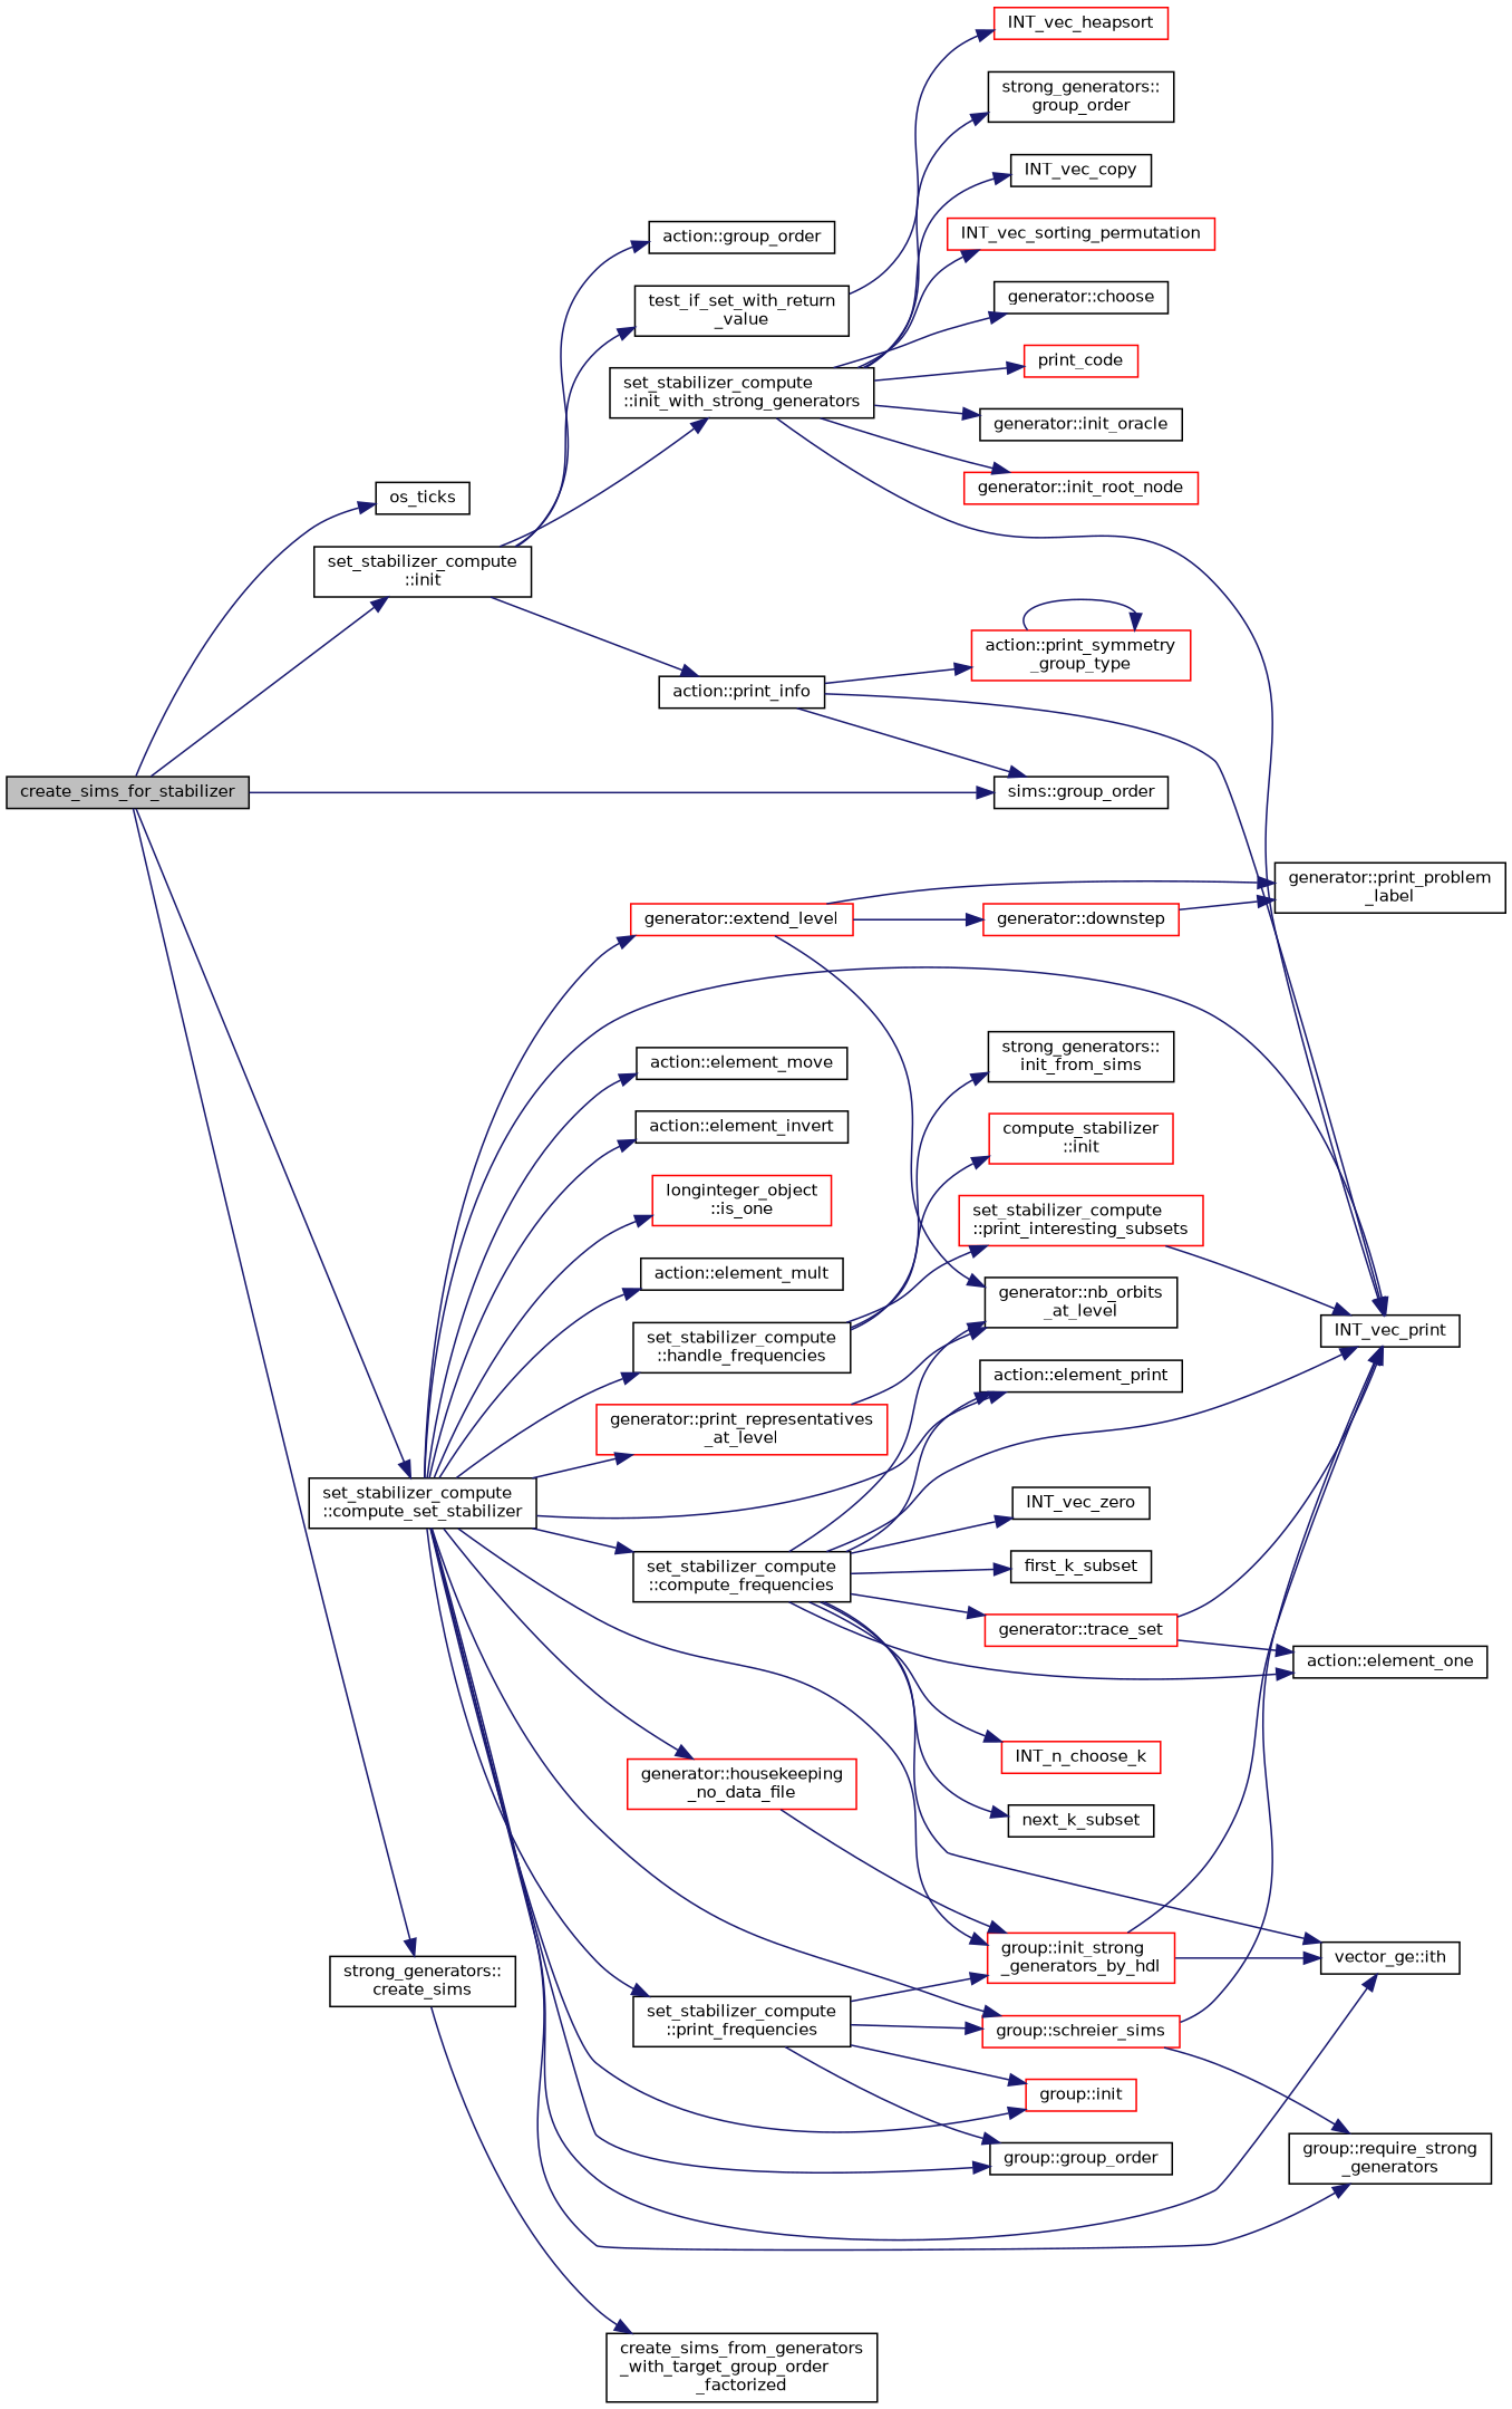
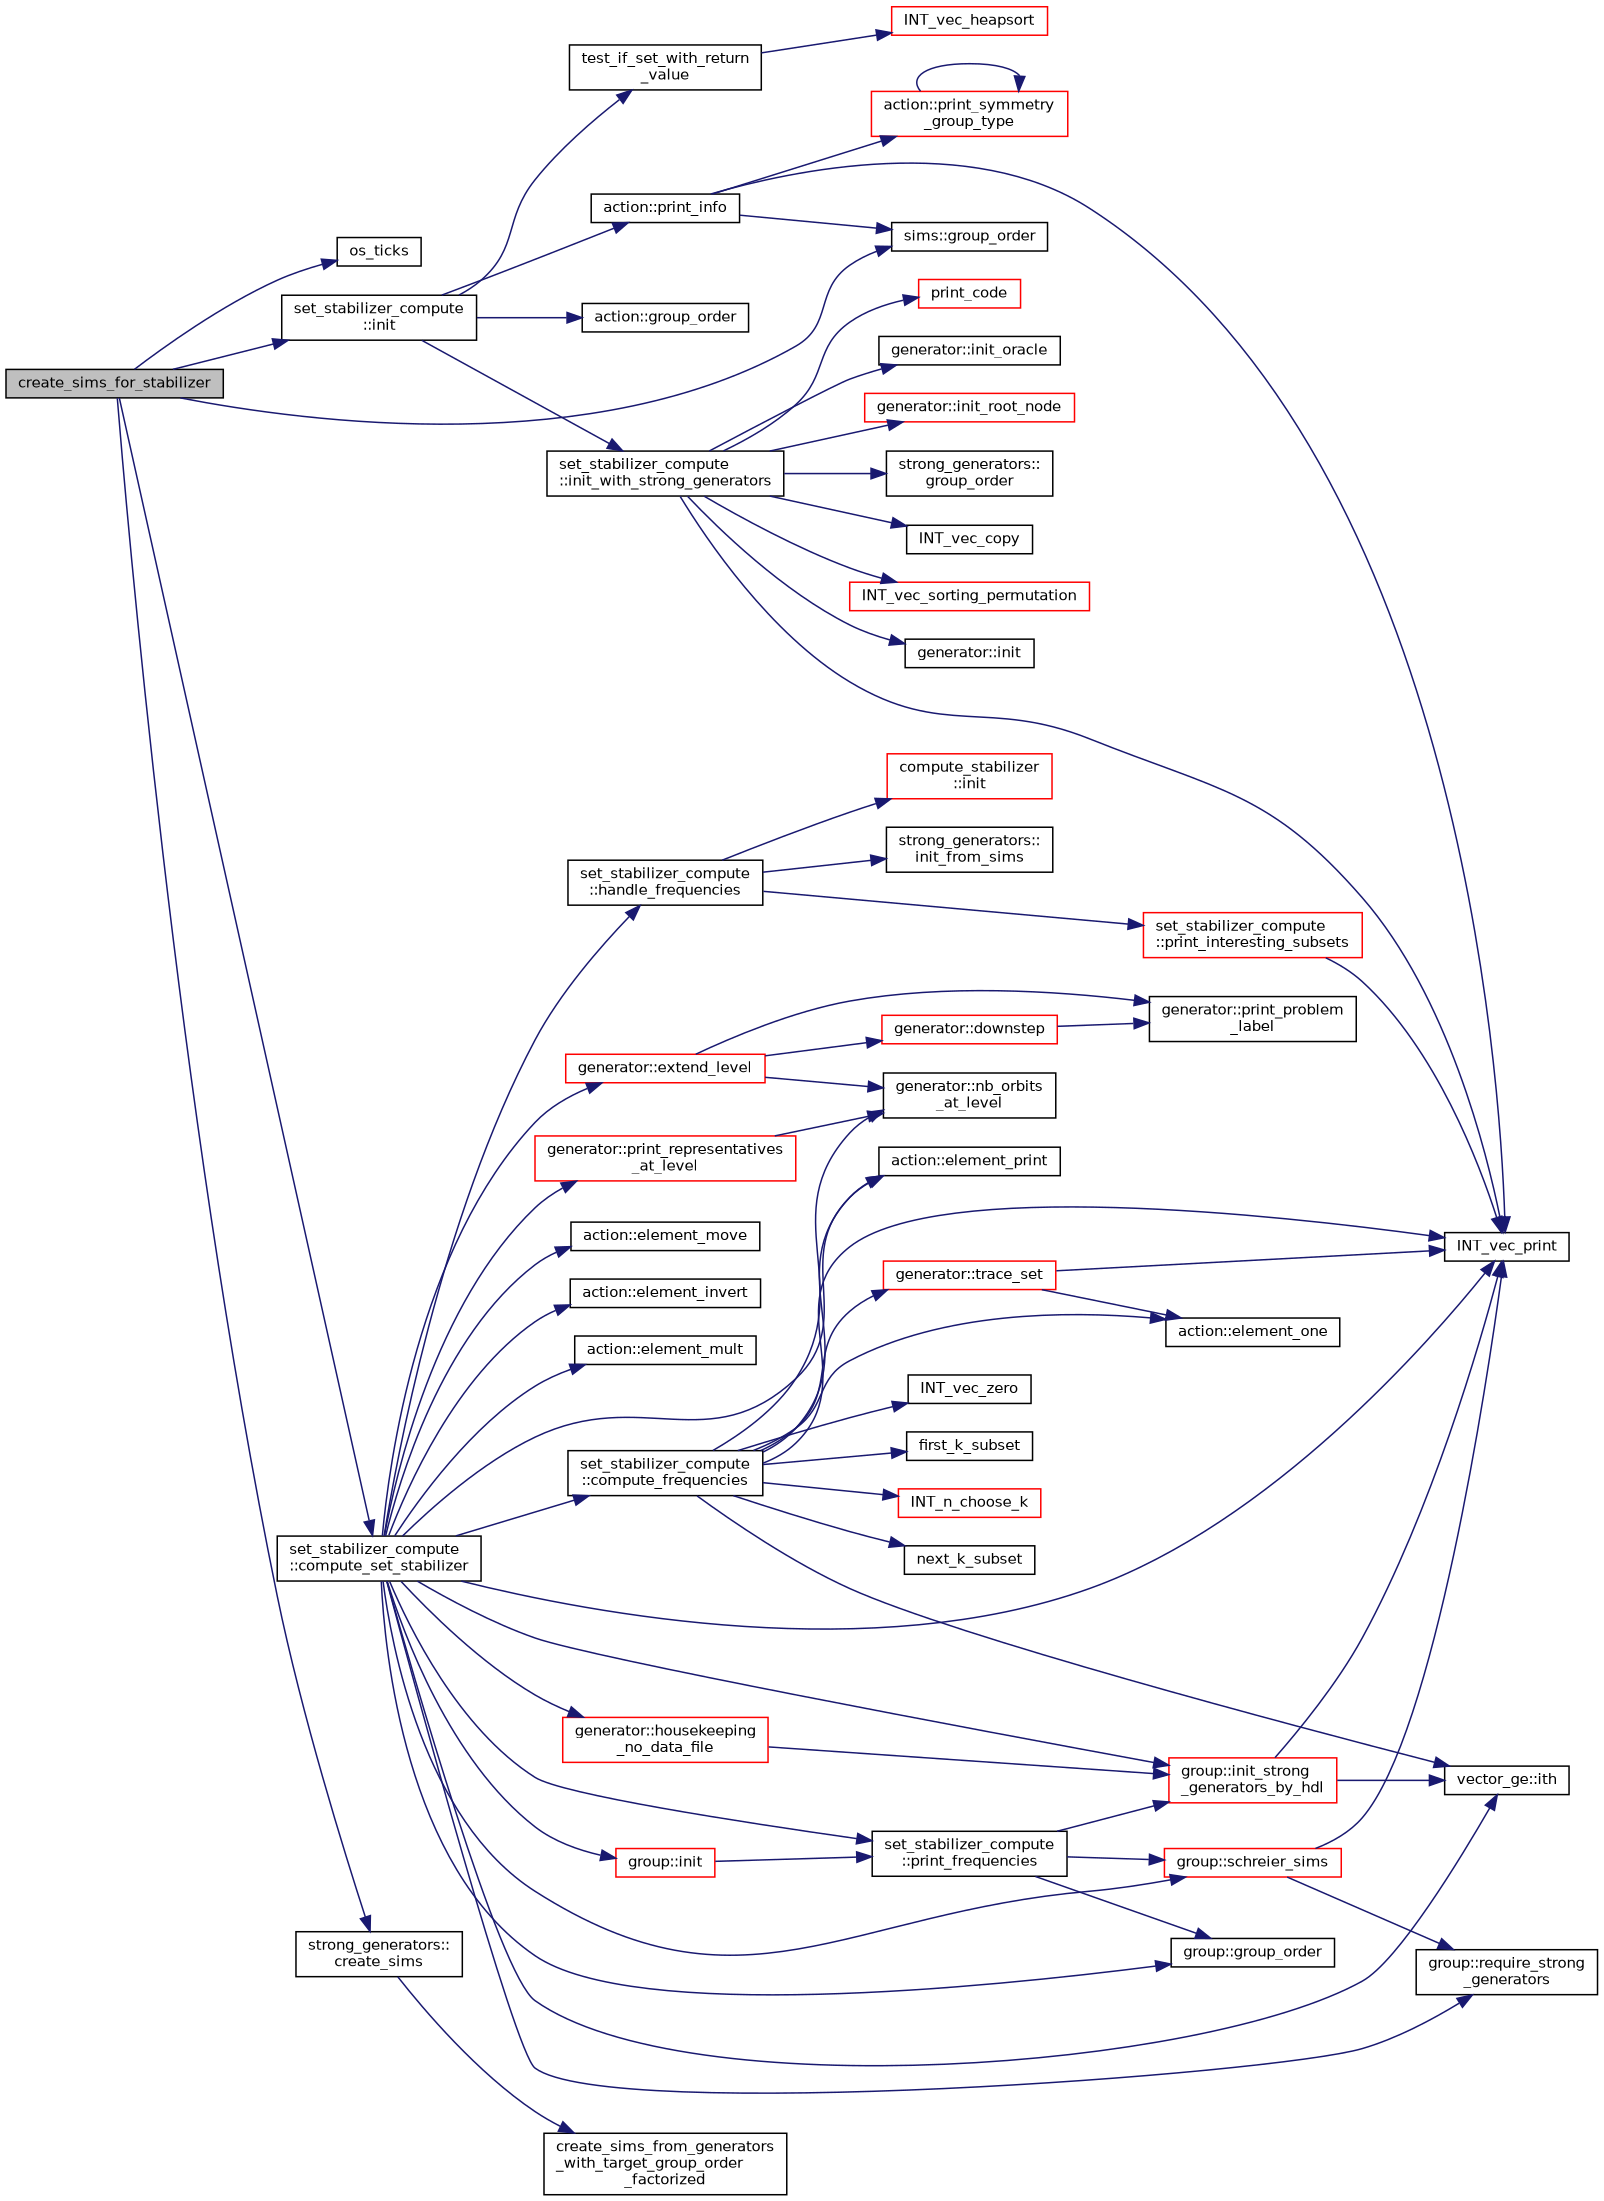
  digraph {
    rankdir=LR
    node [color=black fillcolor=white fontname=Helvetica fontsize=10 shape=record style=filled]
    edge [color=midnightblue fontname=Helvetica fontsize=10 labelfontname=Helvetica labelfontsize=10 style=solid]
    n1 [fillcolor=grey75 fontcolor=black height=0.2 label=create_sims_for_stabilizer width=0.4]
    n2 [height=0.2 label=os_ticks width=0.4]
    n3 [height=0.2 label="set_stabilizer_compute\l::init" width=0.4]
    n4 [height=0.2 label="sims::group_order" width=0.4]
    n5 [height=0.2 label="set_stabilizer_compute\l::compute_set_stabilizer" width=0.4]
    n6 [height=0.2 label="strong_generators::\lcreate_sims" width=0.4]
    n7 [height=0.2 label="action::group_order" width=0.4]
    n8 [height=0.2 label="test_if_set_with_return\l_value" width=0.4]
    n9 [height=0.2 label="action::print_info" width=0.4]
    n10 [height=0.2 label="set_stabilizer_compute\l::init_with_strong_generators" width=0.4]
    n11 [height=0.2 label=INT_vec_print width=0.4]
    n12 [height=0.2 label="set_stabilizer_compute\l::compute_frequencies" width=0.4]
    n13 [height=0.2 label="vector_ge::ith" width=0.4]
    n14 [height=0.2 label="action::element_print" width=0.4]
    n15 [height=0.2 label="set_stabilizer_compute\l::print_frequencies" width=0.4]
    n16 [color=red height=0.2 label="group::init" width=0.4]
    n17 [color=red height=0.2 label="group::init_strong\l_generators_by_hdl" width=0.4]
    n18 [color=red height=0.2 label="group::schreier_sims" width=0.4]
    n19 [height=0.2 label="group::require_strong\l_generators" width=0.4]
    n20 [height=0.2 label="group::group_order" width=0.4]
    n21 [height=0.2 label="set_stabilizer_compute\l::handle_frequencies" width=0.4]
    n22 [color=red height=0.2 label="generator::extend_level" width=0.4]
    n23 [color=red height=0.2 label="generator::print_representatives\l_at_level" width=0.4]
    n24 [color=red height=0.2 label="generator::housekeeping\l_no_data_file" width=0.4]
    n25 [height=0.2 label="action::element_move" width=0.4]
    n26 [height=0.2 label="action::element_invert" width=0.4]
-   n27 [color=red height=0.2 label="longinteger_object\l::is_one" width=0.4]
    n28 [height=0.2 label="action::element_mult" width=0.4]
    n29 [height=0.2 label="create_sims_from_generators\l_with_target_group_order\l_factorized" width=0.4]
    n30 [color=red height=0.2 label=INT_vec_heapsort width=0.4]
    n31 [color=red height=0.2 label="action::print_symmetry\l_group_type" width=0.4]
    n32 [height=0.2 label="strong_generators::\lgroup_order" width=0.4]
    n33 [height=0.2 label=INT_vec_copy width=0.4]
    n34 [color=red height=0.2 label=INT_vec_sorting_permutation width=0.4]
-   n35 [height=0.2 label="generator::choose" width=0.4]
+   n35 [height=0.2 label="generator::init" width=0.4]
    n36 [color=red height=0.2 label=print_code width=0.4]
    n37 [height=0.2 label="generator::init_oracle" width=0.4]
    n38 [color=red height=0.2 label="generator::init_root_node" width=0.4]
    n39 [height=0.2 label="generator::nb_orbits\l_at_level" width=0.4]
    n40 [color=red height=0.2 label=INT_n_choose_k width=0.4]
    n41 [height=0.2 label=INT_vec_zero width=0.4]
    n42 [height=0.2 label=first_k_subset width=0.4]
    n43 [height=0.2 label="action::element_one" width=0.4]
    n44 [color=red height=0.2 label="generator::trace_set" width=0.4]
    n45 [height=0.2 label=next_k_subset width=0.4]
    n46 [color=red height=0.2 label="set_stabilizer_compute\l::print_interesting_subsets" width=0.4]
    n47 [color=red height=0.2 label="compute_stabilizer\l::init" width=0.4]
    n48 [height=0.2 label="strong_generators::\linit_from_sims" width=0.4]
    n49 [height=0.2 label="generator::print_problem\l_label" width=0.4]
    n50 [color=red height=0.2 label="generator::downstep" width=0.4]
    n1 -> n2
    n1 -> n3
    n1 -> n4
    n1 -> n5
    n1 -> n6
    n3 -> n7
    n3 -> n8
    n3 -> n9
    n3 -> n10
    n5 -> n11
    n5 -> n12
    n5 -> n13
    n5 -> n14
    n5 -> n15
    n5 -> n16
    n5 -> n17
    n5 -> n18
    n5 -> n19
    n5 -> n20
    n5 -> n21
    n5 -> n22
    n5 -> n23
    n5 -> n24
    n5 -> n25
    n5 -> n26
-   n5 -> n27
    n5 -> n28
    n6 -> n29
    n8 -> n30
    n9 -> n4
    n9 -> n11
    n9 -> n31
    n10 -> n11
    n10 -> n32
    n10 -> n33
    n10 -> n34
    n10 -> n35
    n10 -> n36
    n10 -> n37
    n10 -> n38
    n12 -> n11
    n12 -> n13
    n12 -> n14
    n12 -> n39
    n12 -> n40
    n12 -> n41
    n12 -> n42
    n12 -> n43
    n12 -> n44
    n12 -> n45
-   n15 -> n16
+   n16 -> n15
    n15 -> n17
    n15 -> n18
    n15 -> n20
    n17 -> n11
    n17 -> n13
    n18 -> n11
    n18 -> n19
    n21 -> n46
    n21 -> n47
    n21 -> n48
    n22 -> n39
    n22 -> n49
    n22 -> n50
    n23 -> n39
    n24 -> n17
    n31 -> n31
    n44 -> n11
    n44 -> n43
    n46 -> n11
    n50 -> n49
  }
